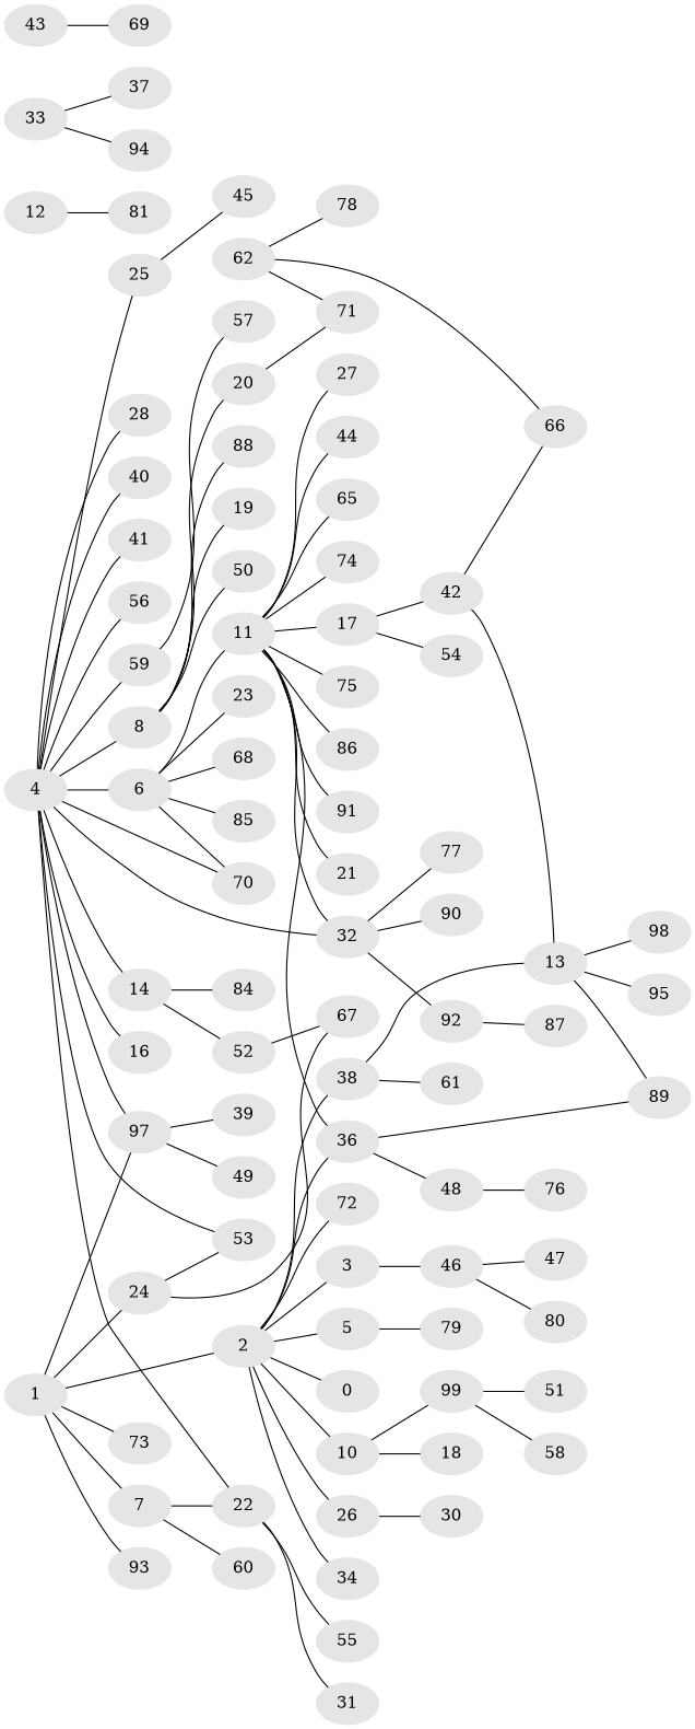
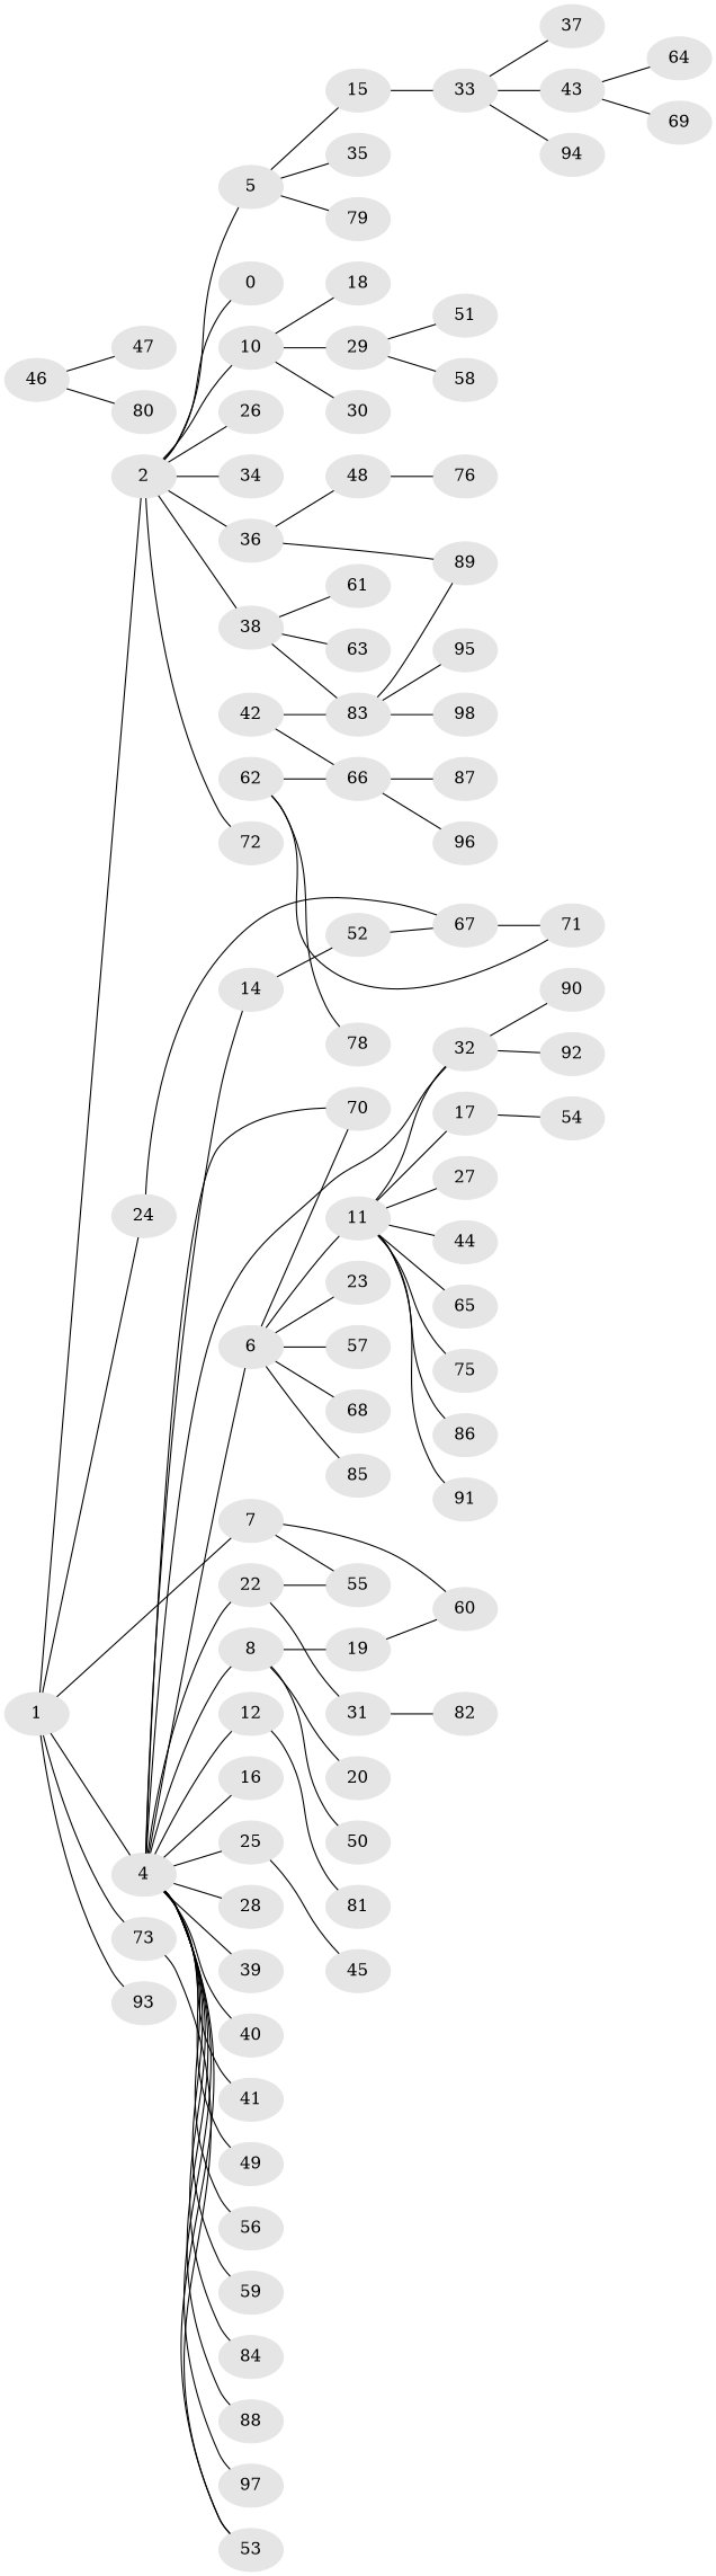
  graph {
    rankdir=LR
    node [color=gray90 style=filled]
    1
    2
    4
    7
    24
    73
    93
-   3
    5
    n10 [label=0]
    10
    26
    34
    36
    38
    72
    6
    8
    12
    14
    16
    22
    25
    28
    32
    39
    40
    41
    49
    53
    56
    59
    70
    84
    88
    97
    60
    67
    46
+   15
+   35
    79
    18
-   29 [label=99]
+   29
    30
    48
    89
    61
-   83 [label=13]
+   63
+   83
    62
    66
    71
    78
    47
    80
    11
    23
    57
    68
    85
    19
    20
    50
    81
    52
    31
    55
    45
-   77
    90
    92
    33
    17
-   21
    27
    44
    65
-   74
    75
    86
    91
    51
    58
    42
    54
    37
    43
    94
+   82
+   64
    69
    76
    95
    98
    87
+   96
    1 -- 2
-   1 -- 97
+   1 -- 4
    1 -- 7
    1 -- 24
    1 -- 73
    1 -- 93
-   2 -- 3
    2 -- 5
    2 -- n10
    2 -- 10
    2 -- 26
    2 -- 34
    2 -- 36
    2 -- 38
    2 -- 72
    4 -- 6
    4 -- 8
+   4 -- 12
    4 -- 14
    4 -- 16
    4 -- 22
    4 -- 25
    4 -- 28
    4 -- 32
-   97 -- 39
+   4 -- 39
    4 -- 40
    4 -- 41
-   97 -- 49
+   4 -- 49
    4 -- 53
    4 -- 56
    4 -- 59
    4 -- 70
-   14 -- 84
-   8 -- 88
+   4 -- 84
+   4 -- 88
    4 -- 97
-   7 -- 22
+   7 -- 55
    7 -- 60
-   24 -- 53
+   73 -- 53
    24 -- 67
-   3 -- 46
+   5 -- 15
+   5 -- 35
    5 -- 79
    10 -- 18
    10 -- 29
-   26 -- 30
+   10 -- 30
    36 -- 48
    36 -- 89
    38 -- 61
+   38 -- 63
    38 -- 83
    6 -- 70
    6 -- 11
    6 -- 23
-   59 -- 57
+   6 -- 57
    6 -- 68
    6 -- 85
    8 -- 19
    8 -- 20
    8 -- 50
    12 -- 81
    14 -- 52
    22 -- 31
    22 -- 55
    25 -- 45
-   32 -- 77
    32 -- 90
    32 -- 92
-   20 -- 71
+   67 -- 71
    46 -- 47
    46 -- 80
+   15 -- 33
    29 -- 51
    29 -- 58
    48 -- 76
    83 -- 89
    83 -- 95
    83 -- 98
    62 -- 66
    62 -- 71
    62 -- 78
-   92 -- 87
-   11 -- 36
+   66 -- 87
+   66 -- 96
    11 -- 32
    11 -- 17
-   11 -- 21
    11 -- 27
    11 -- 44
    11 -- 65
-   11 -- 74
    11 -- 75
    11 -- 86
    11 -- 91
+   19 -- 60
    52 -- 67
+   31 -- 82
    33 -- 37
+   33 -- 43
    33 -- 94
-   17 -- 42
    17 -- 54
    42 -- 83
    42 -- 66
+   43 -- 64
    43 -- 69
  }
